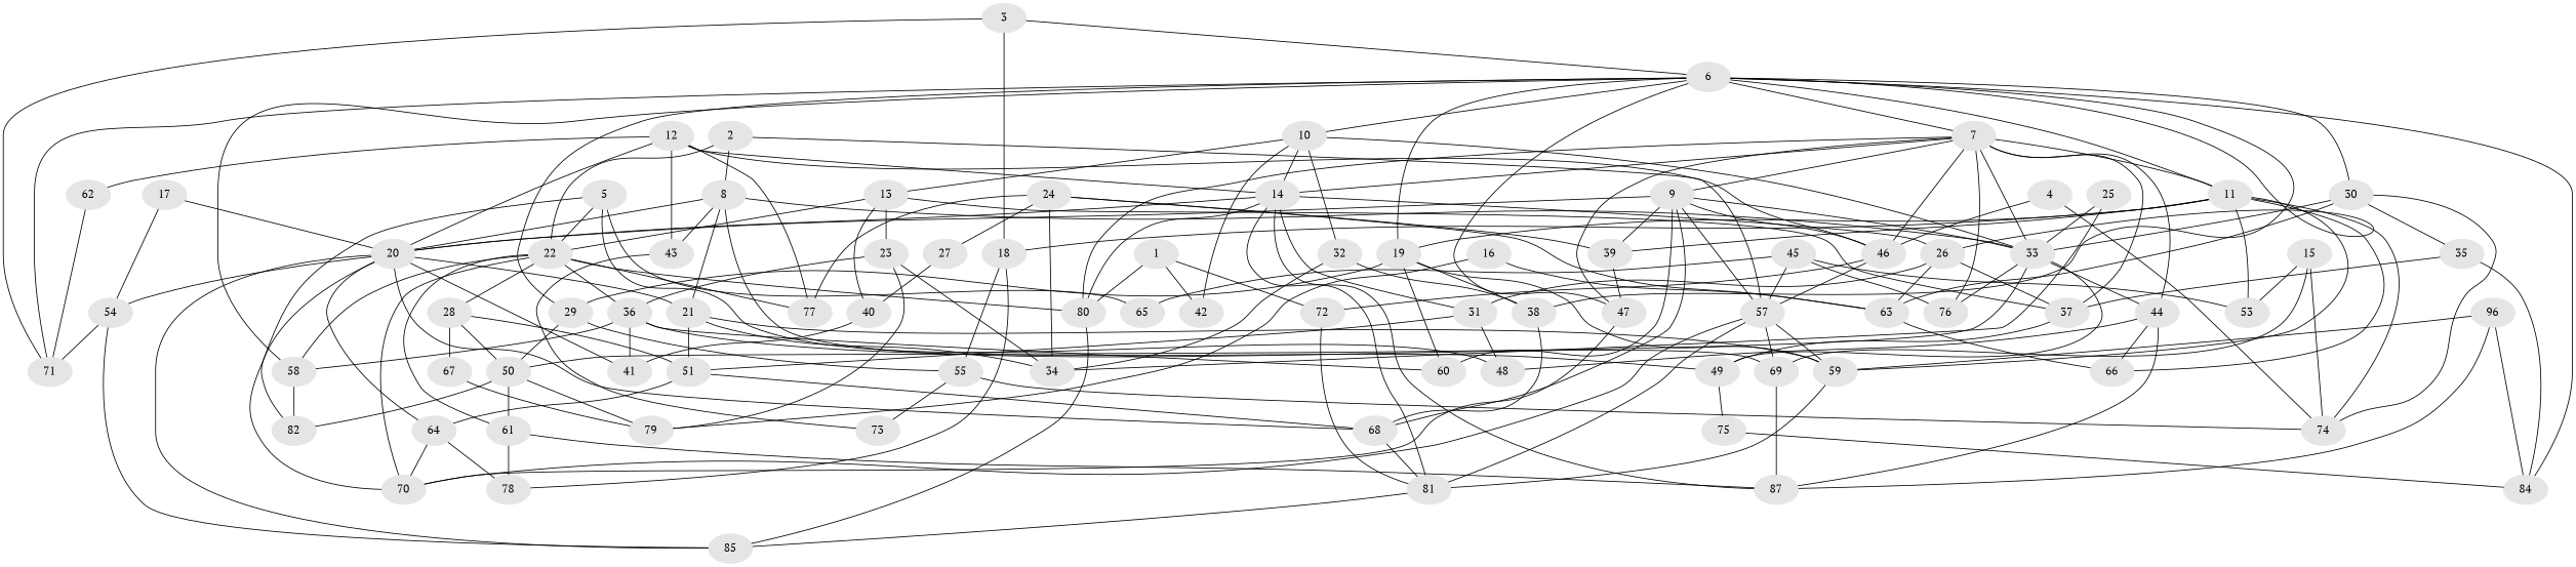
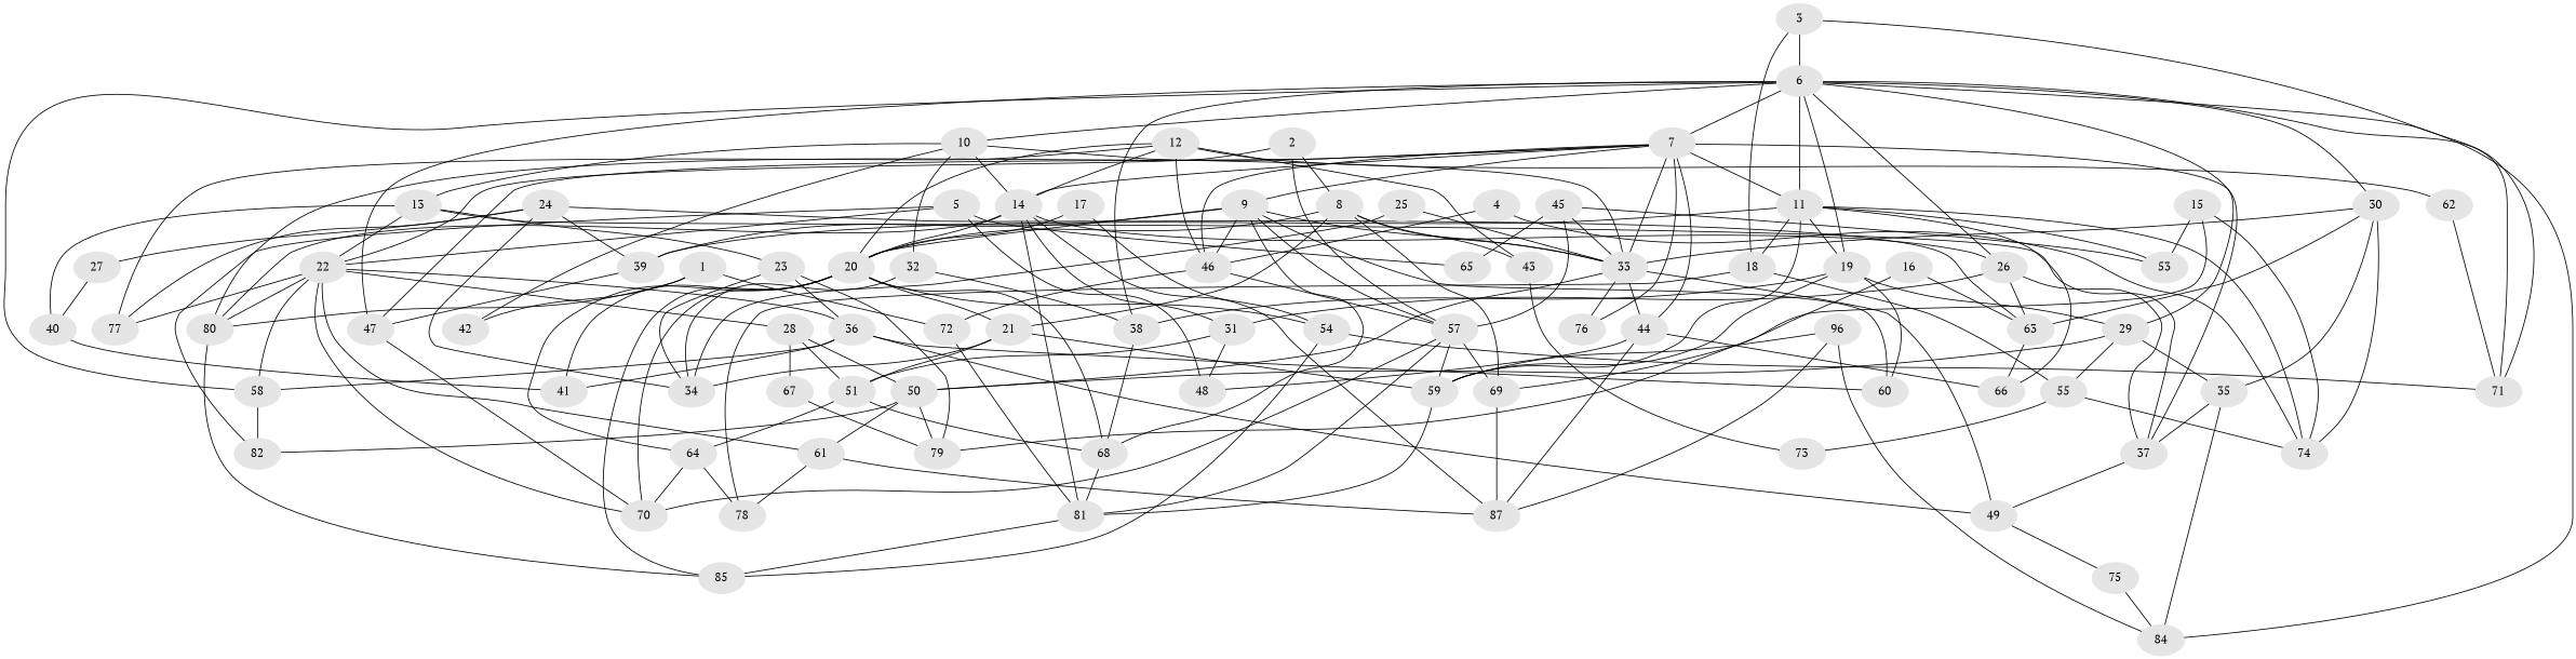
  graph {
    fontname="PT Serif"
    node [color=gray90 fontname="PT Serif" style=filled]
    edge [fontname="PT Serif" weight=1.0]
    1
    42
    72
    80
    81
    85
    2
    8
    22
    57
    33
    20
    21
    43
    69
    58
    77
    70
    28
    36
    61
    59
    3
    6
    18
    71
    7
    10
    11
    19
    26
    29
    30
    38
    47
    84
    55
    78
    4
    46
    74
    5
    48
    65
    82
    9
    14
    37
    44
    76
    13
    32
    39
    53
    66
    60
    63
    31
    50
    35
    68
    n62 [label=87]
    49
    54
    41
    64
    34
    51
    73
    23
    40
    12
    62
    79
    15
    16
    17
    67
    24
    27
    25
    75
    45
    n84 [label=96]
    1 -- 42
    1 -- 72
    1 -- 80
    72 -- 81
    80 -- 85
    81 -- 85
    2 -- 8
    2 -- 22
    2 -- 57
    8 -- 33
    8 -- 20
    8 -- 21
    8 -- 43
    8 -- 69
    22 -- 80
    22 -- 58
    22 -- 77
    22 -- 70
    22 -- 28
    22 -- 36
    22 -- 61
    57 -- 81
    57 -- 69
    57 -- 70
    57 -- 59
    33 -- 44
    33 -- 76
    33 -- 50
    33 -- 49
    20 -- 85
    20 -- 21
    20 -- 70 [weight=2.0]
    20 -- 68
    20 -- 54
    20 -- 41
    20 -- 64
    21 -- 59
    21 -- 34
    21 -- 51
    43 -- 73
    69 -- n62
    58 -- 82
    28 -- 50
    28 -- 51
    28 -- 67
    36 -- 58
    36 -- 60
    36 -- 49
    36 -- 41
    61 -- 78
    61 -- n62
    59 -- 81
    3 -- 6
    3 -- 18
    3 -- 71
    6 -- 58
    6 -- 71
    6 -- 7
    6 -- 10
    6 -- 11 [weight=2.0]
    6 -- 19
    6 -- 26
    6 -- 29
    6 -- 30
    6 -- 38
    6 -- 47
    6 -- 84
    18 -- 55
    18 -- 78
    7 -- 80
    7 -- 33
    7 -- 11 [weight=3.0]
    7 -- 47
    7 -- 46
    7 -- 9 [weight=2.0]
    7 -- 14
    7 -- 37
    7 -- 44 [weight=2.0]
    7 -- 76
    10 -- 42
    10 -- 33
    10 -- 14
    10 -- 13
    10 -- 32
    11 -- 59
    11 -- 18
    11 -- 19
    11 -- 74
    11 -- 39
    11 -- 53
    11 -- 66
    19 -- 59
    19 -- 29
    19 -- 38
    19 -- 60
    26 -- 37
    26 -- 63
    26 -- 31
    29 -- 55
    29 -- 50
+   29 -- 35
    30 -- 33
    30 -- 74
    30 -- 63
    30 -- 35
    38 -- 68
    47 -- 70
    55 -- 74
    55 -- 73
    4 -- 46
    4 -- 74
    46 -- 72
    46 -- 57
    5 -- 22
    5 -- 48
    5 -- 65
    5 -- 82
    9 -- 57
    9 -- 33
    9 -- 20 [weight=2.0]
    9 -- 46
    9 -- 39
    9 -- 60
    9 -- 68
    14 -- 80
    14 -- 81
    14 -- 20
    14 -- 26
    14 -- 31
    14 -- n62
    37 -- 49
    44 -- 48
    44 -- 66
    44 -- n62
    13 -- 22
    13 -- 37
    13 -- 23
    13 -- 40
    32 -- 38
    32 -- 34
    39 -- 47
    63 -- 66
    31 -- 48
    31 -- 51
    50 -- 61
    50 -- 82
    50 -- 79
    35 -- 84
    35 -- 37
    68 -- 81
    49 -- 75
    54 -- 85
    54 -- 71
    64 -- 70
    64 -- 78
    51 -- 68
    51 -- 64
    23 -- 36
    23 -- 34
    23 -- 79
    40 -- 41
    12 -- 20
    12 -- 43
    12 -- 77
    12 -- 46
    12 -- 14
    12 -- 62
    62 -- 71
    15 -- 69
    15 -- 74
    15 -- 53
    16 -- 63
    16 -- 79
    17 -- 20
    17 -- 54
    67 -- 79
    24 -- 77
    24 -- 39
    24 -- 63
    24 -- 34
    24 -- 27
    27 -- 40
    25 -- 33
    25 -- 34
    75 -- 84
    45 -- 57
    45 -- 65
-   45 -- 76
+   45 -- 33
    45 -- 53
    n84 -- 59
    n84 -- 84
    n84 -- n62
  }
